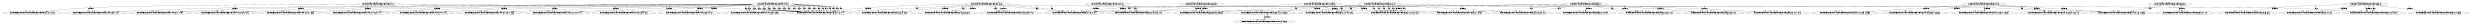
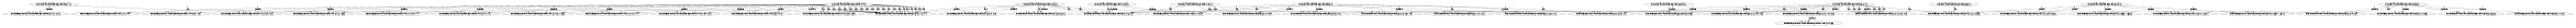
  digraph {
    "rootNode@lacuna_cache/exported_bmjc14.js:,"
    "FunctionExpression@lacuna_cache/exported_bmjc14.js:10,646"
    "FunctionDeclaration@lacuna_cache/exported_0yo4j3.js:1475,1744"
    "rootNode@lacuna_cache/exported_e7twmu.js:,"
    "FunctionDeclaration@lacuna_cache/exported_bmjc14.js:61,544"
    "FunctionDeclaration@lacuna_cache/exported_by3v81.js:1564,1751"
    "rootNode@lacuna_cache/exported_as19z9.js:,"
    "FunctionExpression@lacuna_cache/exported_as19z9.js:10,14991"
    "FunctionExpression@lacuna_cache/exported_as19z9.js:59,14767"
    "FunctionExpression@lacuna_cache/exported_as19z9.js:439,14678"
    "FunctionExpression@lacuna_cache/exported_as19z9.js:473,14656"
    "FunctionExpression@lacuna_cache/exported_as19z9.js:14089,14417"
    "FunctionExpression@lacuna_cache/exported_as19z9.js:979,1175"
    "FunctionExpression@lacuna_cache/exported_as19z9.js:14251,14355"
    "FunctionExpression@lacuna_cache/exported_as19z9.js:12120,14044"
    "FunctionExpression@lacuna_cache/exported_as19z9.js:1594,1873"
    "FunctionExpression@lacuna_cache/exported_as19z9.js:8344,9767"
    "FunctionExpression@lacuna_cache/exported_as19z9.js:5547,6393"
    "rootNode@lacuna_cache/exported_0yo4j3.js:,"
    "FunctionExpression@lacuna_cache/exported_0yo4j3.js:10,2276"
    "FunctionDeclaration@lacuna_cache/exported_0yo4j3.js:35,376"
-   "FunctionDeclaration@lacuna_cache/exported_0yo4j3.js:390,1461"
    "FunctionDeclaration@lacuna_cache/exported_0t8kxp.js:1849,2340"
    "rootNode@lacuna_cache/exported_v1inqa.js:,"
    "FunctionExpression@lacuna_cache/exported_v1inqa.js:115,489"
    "rootNode@lacuna_cache/exported_by3v81.js:,"
    "FunctionExpression@lacuna_cache/exported_by3v81.js:342,454"
    "FunctionExpression@lacuna_cache/exported_by3v81.js:1102,3561"
    "FunctionDeclaration@lacuna_cache/exported_by3v81.js:1231,1546"
    "FunctionExpression@lacuna_cache/exported_by3v81.js:792,1056"
    "FunctionExpression@lacuna_cache/exported_i800lh.js:162,186435"
    n32 [label="FunctionExpression@lacuna_cache/yfhhjg_yvgmki.js:59,583"]
    "FunctionExpression@lacuna_cache/exported_e7twmu.js:10,525"
    "rootNode@lacuna_cache/exported_i800lh.js:,"
    "FunctionExpression@lacuna_cache/exported_i800lh.js:181889,182256"
    "FunctionExpression@lacuna_cache/exported_i800lh.js:185531,185865"
    "FunctionExpression@lacuna_cache/exported_i800lh.js:185727,185844"
    "FunctionExpression@lacuna_cache/exported_i800lh.js:185897,186415"
    "rootNode@lacuna_cache/exported_yvgmki.js:,"
    "rootNode@lacuna_cache/exported_0t8kxp.js:,"
    "FunctionExpression@lacuna_cache/exported_0t8kxp.js:10,2555"
    "FunctionDeclaration@lacuna_cache/exported_0t8kxp.js:35,638"
    "FunctionExpression@lacuna_cache/exported_0t8kxp.js:170,257"
    "rootNode@lacuna_cache/exported_yfhhjg.js:,"
    "FunctionExpression@lacuna_cache/exported_yfhhjg.js:10,2059"
    "FunctionDeclaration@lacuna_cache/exported_yfhhjg.js:1660,1782"
    "FunctionDeclaration@lacuna_cache/exported_yfhhjg.js:35,1106"
    "FunctionDeclaration@lacuna_cache/exported_yfhhjg.js:1120,1646"
    "rootNode@lacuna_cache/exported_ttppqx.js:,"
-   "FunctionExpression@lacuna_cache/exported_ttppqx.js:10,175"
    "rootNode@lacuna_cache/exported_bmjc14.js:," -> "FunctionExpression@lacuna_cache/exported_bmjc14.js:10,646" [label=dynamic]
    "rootNode@lacuna_cache/exported_bmjc14.js:," -> "FunctionDeclaration@lacuna_cache/exported_0yo4j3.js:1475,1744" [label=tajs]
-   "rootNode@lacuna_cache/exported_e7twmu.js:," -> "FunctionDeclaration@lacuna_cache/exported_bmjc14.js:61,544" [label=dynamic]
+   "rootNode@lacuna_cache/exported_e7twmu.js:," -> "FunctionDeclaration@lacuna_cache/exported_bmjc14.js:61,544" [label=tajs]
    "rootNode@lacuna_cache/exported_e7twmu.js:," -> "FunctionDeclaration@lacuna_cache/exported_by3v81.js:1564,1751" [label=tajs]
    "rootNode@lacuna_cache/exported_as19z9.js:," -> "FunctionDeclaration@lacuna_cache/exported_0yo4j3.js:1475,1744" [label=tajs]
    "rootNode@lacuna_cache/exported_as19z9.js:," -> "FunctionDeclaration@lacuna_cache/exported_0yo4j3.js:1475,1744" [label=tajs]
    "rootNode@lacuna_cache/exported_as19z9.js:," -> "FunctionDeclaration@lacuna_cache/exported_0yo4j3.js:1475,1744" [label=tajs]
    "rootNode@lacuna_cache/exported_as19z9.js:," -> "FunctionDeclaration@lacuna_cache/exported_0yo4j3.js:1475,1744" [label=tajs]
    "rootNode@lacuna_cache/exported_as19z9.js:," -> "FunctionDeclaration@lacuna_cache/exported_0yo4j3.js:1475,1744" [label=tajs]
    "rootNode@lacuna_cache/exported_as19z9.js:," -> "FunctionDeclaration@lacuna_cache/exported_0yo4j3.js:1475,1744" [label=tajs]
    "rootNode@lacuna_cache/exported_as19z9.js:," -> "FunctionDeclaration@lacuna_cache/exported_0yo4j3.js:1475,1744" [label=tajs]
    "rootNode@lacuna_cache/exported_as19z9.js:," -> "FunctionDeclaration@lacuna_cache/exported_0yo4j3.js:1475,1744" [label=tajs]
    "rootNode@lacuna_cache/exported_as19z9.js:," -> "FunctionDeclaration@lacuna_cache/exported_0yo4j3.js:1475,1744" [label=tajs]
    "rootNode@lacuna_cache/exported_as19z9.js:," -> "FunctionDeclaration@lacuna_cache/exported_0yo4j3.js:1475,1744" [label=tajs]
    "rootNode@lacuna_cache/exported_as19z9.js:," -> "FunctionDeclaration@lacuna_cache/exported_0yo4j3.js:1475,1744" [label=tajs]
    "rootNode@lacuna_cache/exported_as19z9.js:," -> "FunctionDeclaration@lacuna_cache/exported_0yo4j3.js:1475,1744" [label=tajs]
    "rootNode@lacuna_cache/exported_as19z9.js:," -> "FunctionDeclaration@lacuna_cache/exported_0yo4j3.js:1475,1744" [label=tajs]
    "rootNode@lacuna_cache/exported_as19z9.js:," -> "FunctionDeclaration@lacuna_cache/exported_0yo4j3.js:1475,1744" [label=tajs]
    "rootNode@lacuna_cache/exported_as19z9.js:," -> "FunctionDeclaration@lacuna_cache/exported_0yo4j3.js:1475,1744" [label=tajs]
    "rootNode@lacuna_cache/exported_as19z9.js:," -> "FunctionDeclaration@lacuna_cache/exported_0yo4j3.js:1475,1744" [label=tajs]
    "rootNode@lacuna_cache/exported_as19z9.js:," -> "FunctionDeclaration@lacuna_cache/exported_0yo4j3.js:1475,1744" [label=tajs]
    "rootNode@lacuna_cache/exported_as19z9.js:," -> "FunctionDeclaration@lacuna_cache/exported_0yo4j3.js:1475,1744" [label=tajs]
    "rootNode@lacuna_cache/exported_as19z9.js:," -> "FunctionDeclaration@lacuna_cache/exported_0yo4j3.js:1475,1744" [label=tajs]
    "rootNode@lacuna_cache/exported_as19z9.js:," -> "FunctionDeclaration@lacuna_cache/exported_0yo4j3.js:1475,1744" [label=tajs]
    "rootNode@lacuna_cache/exported_as19z9.js:," -> "FunctionExpression@lacuna_cache/exported_as19z9.js:10,14991" [label=dynamic]
    "rootNode@lacuna_cache/exported_as19z9.js:," -> "FunctionExpression@lacuna_cache/exported_as19z9.js:59,14767" [label=dynamic]
    "rootNode@lacuna_cache/exported_as19z9.js:," -> "FunctionExpression@lacuna_cache/exported_as19z9.js:439,14678" [label=dynamic]
    "rootNode@lacuna_cache/exported_as19z9.js:," -> "FunctionExpression@lacuna_cache/exported_as19z9.js:473,14656" [label=dynamic]
    "rootNode@lacuna_cache/exported_as19z9.js:," -> "FunctionExpression@lacuna_cache/exported_as19z9.js:14089,14417" [label=dynamic]
    "rootNode@lacuna_cache/exported_as19z9.js:," -> "FunctionExpression@lacuna_cache/exported_as19z9.js:979,1175" [label=dynamic]
    "rootNode@lacuna_cache/exported_as19z9.js:," -> "FunctionExpression@lacuna_cache/exported_as19z9.js:14251,14355" [label=dynamic]
    "rootNode@lacuna_cache/exported_as19z9.js:," -> "FunctionExpression@lacuna_cache/exported_as19z9.js:12120,14044" [label=dynamic]
    "rootNode@lacuna_cache/exported_as19z9.js:," -> "FunctionExpression@lacuna_cache/exported_as19z9.js:1594,1873" [label=dynamic]
    "rootNode@lacuna_cache/exported_as19z9.js:," -> "FunctionExpression@lacuna_cache/exported_as19z9.js:8344,9767" [label=dynamic]
    "rootNode@lacuna_cache/exported_as19z9.js:," -> "FunctionExpression@lacuna_cache/exported_as19z9.js:5547,6393" [label=tajs]
    "rootNode@lacuna_cache/exported_0yo4j3.js:," -> "FunctionDeclaration@lacuna_cache/exported_0yo4j3.js:1475,1744" [label=dynamic]
    "rootNode@lacuna_cache/exported_0yo4j3.js:," -> "FunctionDeclaration@lacuna_cache/exported_0yo4j3.js:1475,1744" [label=tajs]
    "rootNode@lacuna_cache/exported_0yo4j3.js:," -> "FunctionDeclaration@lacuna_cache/exported_bmjc14.js:61,544" [label=tajs]
    "rootNode@lacuna_cache/exported_0yo4j3.js:," -> "FunctionDeclaration@lacuna_cache/exported_bmjc14.js:61,544" [label=tajs]
    "rootNode@lacuna_cache/exported_0yo4j3.js:," -> "FunctionExpression@lacuna_cache/exported_0yo4j3.js:10,2276" [label=dynamic]
    "rootNode@lacuna_cache/exported_0yo4j3.js:," -> "FunctionDeclaration@lacuna_cache/exported_0yo4j3.js:35,376" [label=dynamic]
    "rootNode@lacuna_cache/exported_0yo4j3.js:," -> "FunctionDeclaration@lacuna_cache/exported_0yo4j3.js:35,376" [label=tajs]
-   "rootNode@lacuna_cache/exported_0yo4j3.js:," -> "FunctionDeclaration@lacuna_cache/exported_0yo4j3.js:390,1461" [label=dynamic]
-   "rootNode@lacuna_cache/exported_0yo4j3.js:," -> "FunctionDeclaration@lacuna_cache/exported_0yo4j3.js:390,1461" [label=tajs]
    "rootNode@lacuna_cache/exported_0yo4j3.js:," -> "FunctionDeclaration@lacuna_cache/exported_0t8kxp.js:1849,2340" [label=tajs]
    "rootNode@lacuna_cache/exported_v1inqa.js:," -> "FunctionDeclaration@lacuna_cache/exported_bmjc14.js:61,544" [label=dynamic]
    "rootNode@lacuna_cache/exported_v1inqa.js:," -> "FunctionExpression@lacuna_cache/exported_v1inqa.js:115,489" [label=dynamic]
    "rootNode@lacuna_cache/exported_by3v81.js:," -> "FunctionDeclaration@lacuna_cache/exported_by3v81.js:1564,1751" [label=dynamic]
    "rootNode@lacuna_cache/exported_by3v81.js:," -> "FunctionExpression@lacuna_cache/exported_by3v81.js:342,454" [label=dynamic]
    "rootNode@lacuna_cache/exported_by3v81.js:," -> "FunctionExpression@lacuna_cache/exported_by3v81.js:1102,3561" [label=dynamic]
    "rootNode@lacuna_cache/exported_by3v81.js:," -> "FunctionDeclaration@lacuna_cache/exported_by3v81.js:1231,1546" [label=dynamic]
    "rootNode@lacuna_cache/exported_by3v81.js:," -> "FunctionDeclaration@lacuna_cache/exported_by3v81.js:1231,1546" [label=tajs]
    "rootNode@lacuna_cache/exported_by3v81.js:," -> "FunctionDeclaration@lacuna_cache/exported_by3v81.js:1231,1546" [label=tajs]
    "rootNode@lacuna_cache/exported_by3v81.js:," -> "FunctionDeclaration@lacuna_cache/exported_by3v81.js:1231,1546" [label=tajs]
    "rootNode@lacuna_cache/exported_by3v81.js:," -> "FunctionDeclaration@lacuna_cache/exported_by3v81.js:1231,1546" [label=tajs]
    "rootNode@lacuna_cache/exported_by3v81.js:," -> "FunctionDeclaration@lacuna_cache/exported_by3v81.js:1231,1546" [label=tajs]
    "rootNode@lacuna_cache/exported_by3v81.js:," -> "FunctionDeclaration@lacuna_cache/exported_by3v81.js:1231,1546" [label=tajs]
    "rootNode@lacuna_cache/exported_by3v81.js:," -> "FunctionExpression@lacuna_cache/exported_by3v81.js:792,1056" [label=dynamic]
    "rootNode@lacuna_cache/exported_by3v81.js:," -> "FunctionExpression@lacuna_cache/exported_by3v81.js:792,1056" [label=tajs]
    "rootNode@lacuna_cache/exported_by3v81.js:," -> "FunctionExpression@lacuna_cache/exported_i800lh.js:162,186435" [label=tajs]
    "rootNode@lacuna_cache/exported_by3v81.js:," -> n32 [label=tajs]
    "FunctionExpression@lacuna_cache/exported_by3v81.js:1102,3561" -> "FunctionExpression@lacuna_cache/exported_e7twmu.js:10,525" [label=dynamic]
    "rootNode@lacuna_cache/exported_i800lh.js:," -> "FunctionExpression@lacuna_cache/exported_i800lh.js:162,186435" [label=dynamic]
    "rootNode@lacuna_cache/exported_i800lh.js:," -> "FunctionExpression@lacuna_cache/exported_i800lh.js:181889,182256" [label=dynamic]
    "rootNode@lacuna_cache/exported_i800lh.js:," -> "FunctionExpression@lacuna_cache/exported_i800lh.js:185531,185865" [label=dynamic]
    "rootNode@lacuna_cache/exported_i800lh.js:," -> "FunctionExpression@lacuna_cache/exported_i800lh.js:185727,185844" [label=dynamic]
    "rootNode@lacuna_cache/exported_i800lh.js:," -> "FunctionExpression@lacuna_cache/exported_i800lh.js:185897,186415" [label=dynamic]
    "rootNode@lacuna_cache/exported_yvgmki.js:," -> n32 [label=dynamic]
    "rootNode@lacuna_cache/exported_0t8kxp.js:," -> "FunctionDeclaration@lacuna_cache/exported_0t8kxp.js:1849,2340" [label=dynamic]
    "rootNode@lacuna_cache/exported_0t8kxp.js:," -> "FunctionDeclaration@lacuna_cache/exported_0t8kxp.js:1849,2340" [label=tajs]
    "rootNode@lacuna_cache/exported_0t8kxp.js:," -> "FunctionExpression@lacuna_cache/exported_0t8kxp.js:10,2555" [label=dynamic]
    "rootNode@lacuna_cache/exported_0t8kxp.js:," -> "FunctionDeclaration@lacuna_cache/exported_0t8kxp.js:35,638" [label=dynamic]
    "rootNode@lacuna_cache/exported_0t8kxp.js:," -> "FunctionExpression@lacuna_cache/exported_0t8kxp.js:170,257" [label=dynamic]
    "rootNode@lacuna_cache/exported_yfhhjg.js:," -> "FunctionDeclaration@lacuna_cache/exported_bmjc14.js:61,544" [label=tajs]
    "rootNode@lacuna_cache/exported_yfhhjg.js:," -> "FunctionDeclaration@lacuna_cache/exported_bmjc14.js:61,544" [label=tajs]
    "rootNode@lacuna_cache/exported_yfhhjg.js:," -> "FunctionExpression@lacuna_cache/exported_v1inqa.js:115,489" [label=tajs]
    "rootNode@lacuna_cache/exported_yfhhjg.js:," -> "FunctionExpression@lacuna_cache/exported_by3v81.js:342,454" [label=tajs]
    "rootNode@lacuna_cache/exported_yfhhjg.js:," -> "FunctionExpression@lacuna_cache/exported_yfhhjg.js:10,2059" [label=dynamic]
    "rootNode@lacuna_cache/exported_yfhhjg.js:," -> "FunctionDeclaration@lacuna_cache/exported_yfhhjg.js:1660,1782" [label=dynamic]
    "rootNode@lacuna_cache/exported_yfhhjg.js:," -> "FunctionDeclaration@lacuna_cache/exported_yfhhjg.js:1660,1782" [label=tajs]
    "rootNode@lacuna_cache/exported_yfhhjg.js:," -> "FunctionDeclaration@lacuna_cache/exported_yfhhjg.js:35,1106" [label=dynamic]
    "rootNode@lacuna_cache/exported_yfhhjg.js:," -> "FunctionDeclaration@lacuna_cache/exported_yfhhjg.js:1120,1646" [label=dynamic]
    "rootNode@lacuna_cache/exported_ttppqx.js:," -> "FunctionExpression@lacuna_cache/exported_i800lh.js:162,186435" [label=tajs]
-   "rootNode@lacuna_cache/exported_ttppqx.js:," -> "FunctionExpression@lacuna_cache/exported_ttppqx.js:10,175" [label=dynamic]
  }
